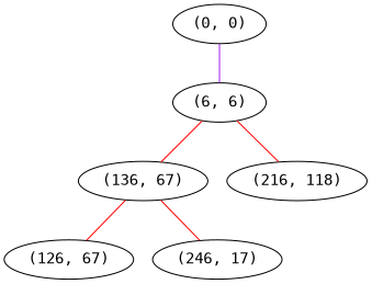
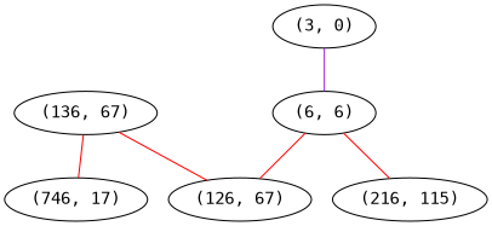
  graph {
    fontname="DejaVu Sans Mono"
    node [fontname="DejaVu Sans Mono"]
    edge [color=red fontname="DejaVu Sans Mono" weight=1]
    "(136, 67)"
    "(126, 67)"
-   "(246, 17)"
-   "(0, 0)"
+   "(246, 17)" [label="(746, 17)"]
+   "(0, 0)" [label="(3, 0)"]
    "(6, 6)"
-   "(216, 115)" [label="(216, 118)"]
+   "(216, 115)"
    "(136, 67)" -- "(126, 67)"
    "(136, 67)" -- "(246, 17)"
    "(0, 0)" -- "(6, 6)" [color=purple weight=4]
-   "(6, 6)" -- "(136, 67)"
+   "(6, 6)" -- "(126, 67)"
    "(6, 6)" -- "(216, 115)"
  }
